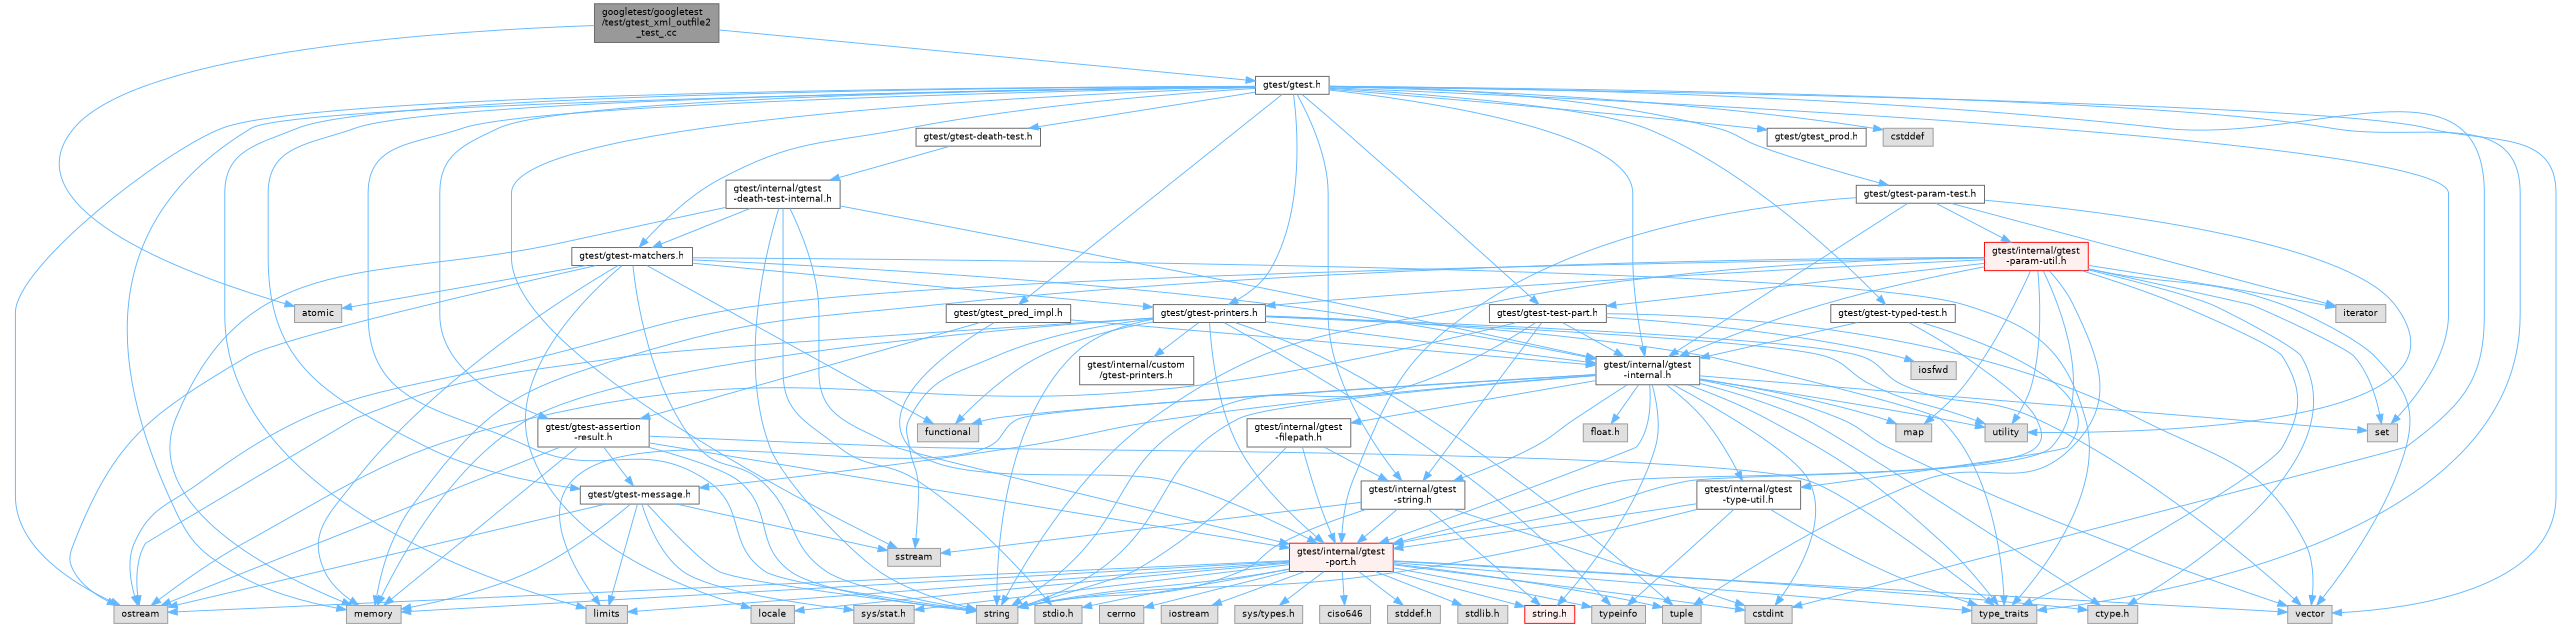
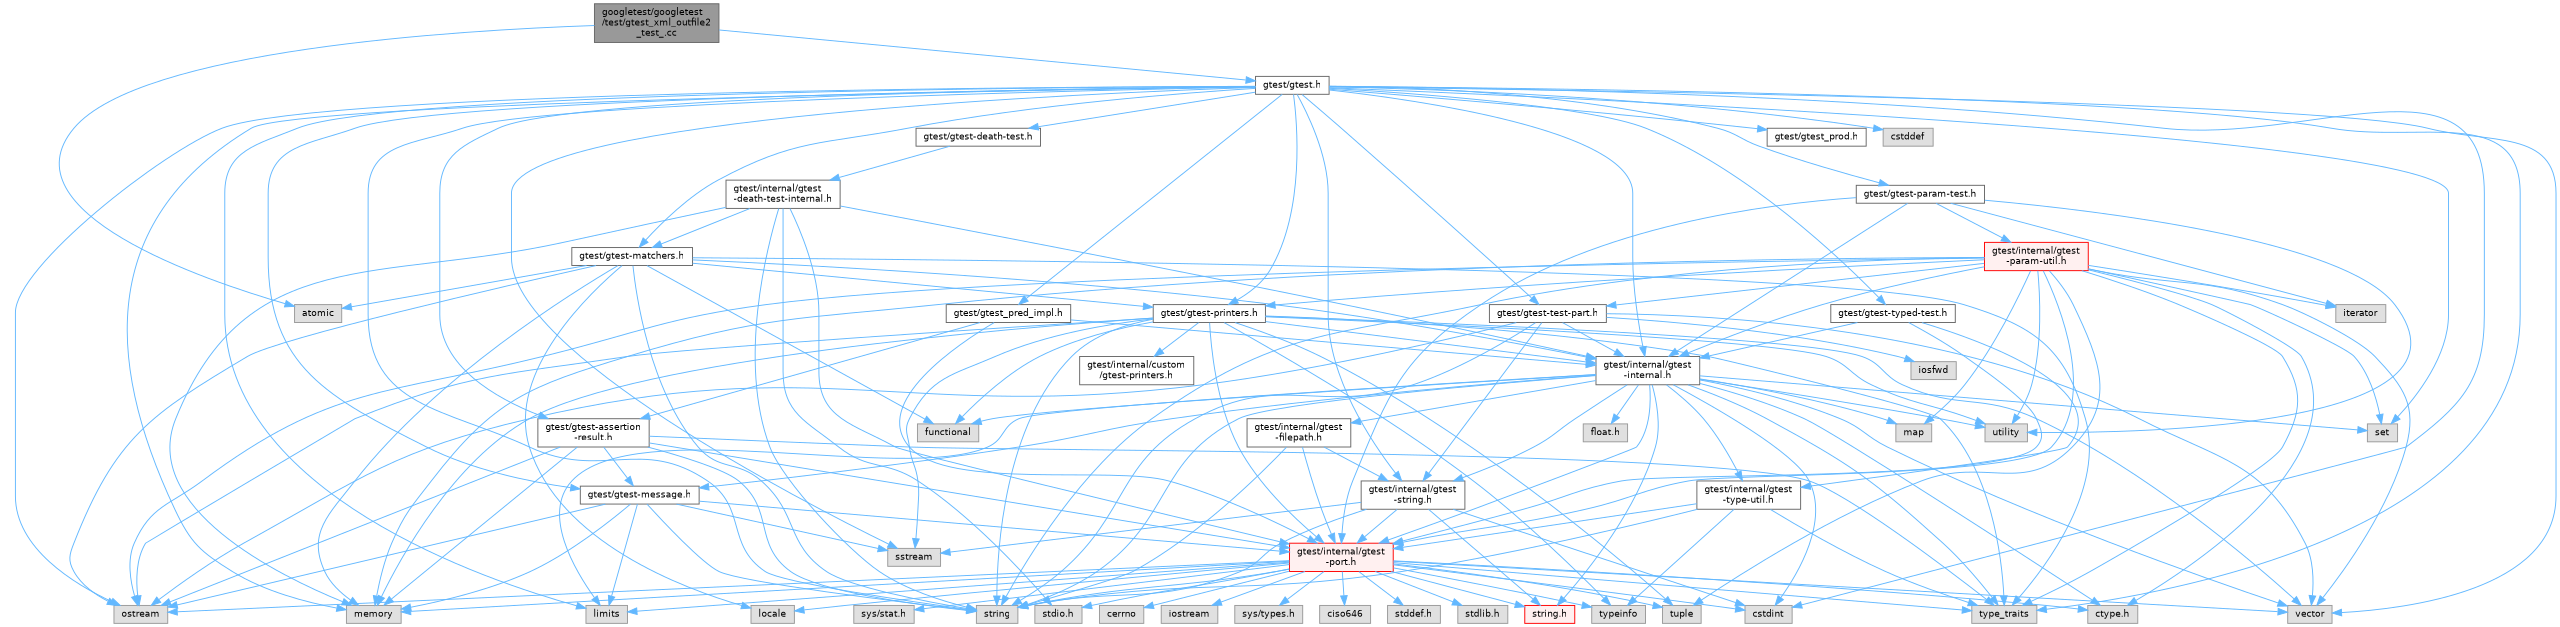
  digraph {
    node [color=grey60 fillcolor="#E0E0E0" fontname=Helvetica fontsize=10 shape=box style=filled]
    edge [color=steelblue1 fontname=Helvetica fontsize=10 labelfontname=Helvetica labelfontsize=10 style=solid]
    n1 [color=gray40 fillcolor=grey60 fontcolor=black height=0.2 label="googletest/googletest\l/test/gtest_xml_outfile2\l_test_.cc" width=0.4]
    n2 [height=0.2 label=atomic width=0.4]
    n3 [color=grey40 fillcolor=white height=0.2 label="gtest/gtest.h" width=0.4]
    n4 [height=0.2 label=cstddef width=0.4]
    n5 [height=0.2 label=cstdint width=0.4]
    n6 [height=0.2 label=limits width=0.4]
    n7 [height=0.2 label=memory width=0.4]
    n8 [height=0.2 label=ostream width=0.4]
    n9 [height=0.2 label=set width=0.4]
    n10 [height=0.2 label=sstream width=0.4]
    n11 [height=0.2 label=string width=0.4]
    n12 [height=0.2 label=type_traits width=0.4]
    n13 [height=0.2 label=vector width=0.4]
    n14 [color=grey40 fillcolor=white height=0.2 label="gtest/gtest-assertion\l-result.h" width=0.4]
    n15 [color=grey40 fillcolor=white height=0.2 label="gtest/gtest-message.h" width=0.4]
    n16 [color=grey40 fillcolor=white height=0.2 label="gtest/gtest-death-test.h" width=0.4]
    n17 [color=grey40 fillcolor=white height=0.2 label="gtest/gtest-matchers.h" width=0.4]
    n18 [color=grey40 fillcolor=white height=0.2 label="gtest/gtest-printers.h" width=0.4]
    n19 [color=grey40 fillcolor=white height=0.2 label="gtest/internal/gtest\l-internal.h" width=0.4]
    n20 [color=grey40 fillcolor=white height=0.2 label="gtest/internal/gtest\l-string.h" width=0.4]
    n21 [color=grey40 fillcolor=white height=0.2 label="gtest/gtest-param-test.h" width=0.4]
    n22 [color=grey40 fillcolor=white height=0.2 label="gtest/gtest-test-part.h" width=0.4]
    n23 [color=grey40 fillcolor=white height=0.2 label="gtest/gtest-typed-test.h" width=0.4]
    n24 [color=grey40 fillcolor=white height=0.2 label="gtest/gtest_pred_impl.h" width=0.4]
    n25 [color=grey40 fillcolor=white height=0.2 label="gtest/gtest_prod.h" width=0.4]
    n26 [color=red fillcolor="#FFF0F0" height=0.2 label="gtest/internal/gtest\l-port.h" width=0.4]
    n27 [color=grey40 fillcolor=white height=0.2 label="gtest/internal/gtest\l-death-test-internal.h" width=0.4]
    n28 [height=0.2 label=locale width=0.4]
    n29 [height=0.2 label=functional width=0.4]
    n30 [height=0.2 label=tuple width=0.4]
    n31 [height=0.2 label=typeinfo width=0.4]
    n32 [height=0.2 label=utility width=0.4]
    n33 [color=grey40 fillcolor=white height=0.2 label="gtest/internal/custom\l/gtest-printers.h" width=0.4]
    n34 [height=0.2 label="ctype.h" width=0.4]
    n35 [color=red fillcolor="#FFF0F0" height=0.2 label="string.h" width=0.4]
    n36 [height=0.2 label="float.h" width=0.4]
    n37 [height=0.2 label=map width=0.4]
    n38 [color=grey40 fillcolor=white height=0.2 label="gtest/internal/gtest\l-filepath.h" width=0.4]
    n39 [color=grey40 fillcolor=white height=0.2 label="gtest/internal/gtest\l-type-util.h" width=0.4]
    n40 [height=0.2 label=iterator width=0.4]
    n41 [color=red fillcolor="#FFF0F0" height=0.2 label="gtest/internal/gtest\l-param-util.h" width=0.4]
    n42 [height=0.2 label=iosfwd width=0.4]
    n43 [height=0.2 label=ciso646 width=0.4]
    n44 [height=0.2 label="stddef.h" width=0.4]
    n45 [height=0.2 label="stdio.h" width=0.4]
    n46 [height=0.2 label="stdlib.h" width=0.4]
    n47 [height=0.2 label=cerrno width=0.4]
    n48 [height=0.2 label=iostream width=0.4]
    n49 [height=0.2 label="sys/stat.h" width=0.4]
    n50 [height=0.2 label="sys/types.h" width=0.4]
    n1 -> n2
    n1 -> n3
    n3 -> n4
    n3 -> n5
    n3 -> n6
    n3 -> n7
    n3 -> n8
    n3 -> n9
    n3 -> n10
    n3 -> n11
    n3 -> n12
    n3 -> n13
    n3 -> n14
    n3 -> n15
    n3 -> n16
    n3 -> n17
    n3 -> n18
    n3 -> n19
    n3 -> n20
    n3 -> n21
    n3 -> n22
    n3 -> n23
    n3 -> n24
    n3 -> n25
    n14 -> n7
    n14 -> n8
    n14 -> n11
    n14 -> n12
    n14 -> n15
    n14 -> n26
    n15 -> n6
    n15 -> n7
    n15 -> n8
    n15 -> n10
    n15 -> n11
-   n15 -> n49
+   n15 -> n26
    n16 -> n27
    n17 -> n2
    n17 -> n7
    n17 -> n8
    n17 -> n11
    n17 -> n12
    n17 -> n18
    n17 -> n19
    n17 -> n28
    n17 -> n29
    n18 -> n7
    n18 -> n8
    n18 -> n10
    n18 -> n11
    n18 -> n12
    n18 -> n13
    n18 -> n19
    n18 -> n26
    n18 -> n29
    n18 -> n30
    n18 -> n31
    n18 -> n32
    n18 -> n33
    n19 -> n5
    n19 -> n6
    n19 -> n9
    n19 -> n11
    n19 -> n12
    n19 -> n13
    n19 -> n15
    n19 -> n20
    n19 -> n26
    n19 -> n29
    n19 -> n32
    n19 -> n34
    n19 -> n35
    n19 -> n36
    n19 -> n37
    n19 -> n38
    n19 -> n39
    n20 -> n5
    n20 -> n10
    n20 -> n11
    n20 -> n26
    n20 -> n35
    n21 -> n19
    n21 -> n26
    n21 -> n32
    n21 -> n40
    n21 -> n41
    n22 -> n8
    n22 -> n11
    n22 -> n13
    n22 -> n19
    n22 -> n20
    n22 -> n42
    n23 -> n19
    n23 -> n26
    n23 -> n39
    n24 -> n14
    n24 -> n19
    n24 -> n26
    n26 -> n5
    n26 -> n6
    n26 -> n7
    n26 -> n8
    n26 -> n11
    n26 -> n12
    n26 -> n13
    n26 -> n28
    n26 -> n30
    n26 -> n31
    n26 -> n34
    n26 -> n35
    n26 -> n43
    n26 -> n44
    n26 -> n45
    n26 -> n46
    n26 -> n47
    n26 -> n48
    n26 -> n49
    n26 -> n50
    n27 -> n7
    n27 -> n11
    n27 -> n17
    n27 -> n19
    n27 -> n26
    n27 -> n45
    n38 -> n11
    n38 -> n20
    n38 -> n26
    n39 -> n11
    n39 -> n12
    n39 -> n26
    n39 -> n31
    n41 -> n7
    n41 -> n8
    n41 -> n9
    n41 -> n11
    n41 -> n12
    n41 -> n13
    n41 -> n18
    n41 -> n19
    n41 -> n22
    n41 -> n26
    n41 -> n30
    n41 -> n32
    n41 -> n34
    n41 -> n37
    n41 -> n40
  }
